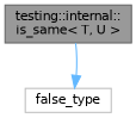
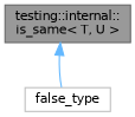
  digraph {
    node [fontname=Helvetica fontsize=10 shape=box style=filled]
    n1 [color=gray40 fillcolor=grey60 fontcolor=black height=0.2 label="testing::internal::\lis_same\< T, U \>" width=0.4]
    n2 [color=grey75 fillcolor=white height=0.2 label=false_type width=0.4]
-   n2 -> n1 [color=steelblue1 dir=back fontname=Helvetica fontsize=10 labelfontname=Helvetica labelfontsize=10 style=solid]
+   n1 -> n2 [color=steelblue1 dir=back fontname=Helvetica fontsize=10 labelfontname=Helvetica labelfontsize=10 style=solid]
  }
